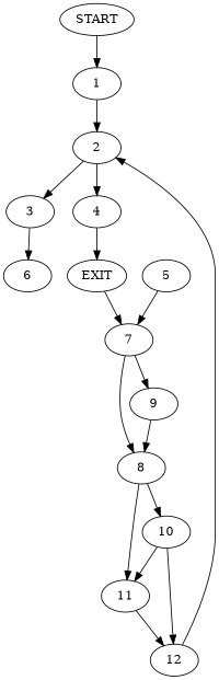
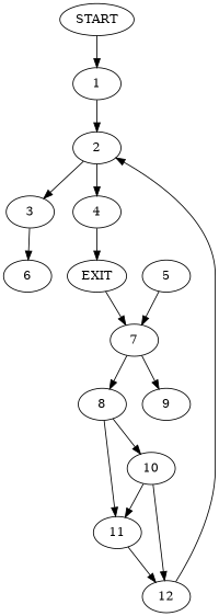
  digraph {
    n1 [label=START]
    1
    2
    n4 [label=EXIT]
    7
    3
    4
    6
    5
    8
    9
    10
    11
    12
    n1 -> 1
    1 -> 2
    2 -> 3
    2 -> 4
    n4 -> 7
    7 -> 8
    7 -> 9
    3 -> 6
    4 -> n4
    5 -> 7
    8 -> 10
    8 -> 11
-   9 -> 8
    10 -> 11
    10 -> 12
    11 -> 12
    12 -> 2
  }
